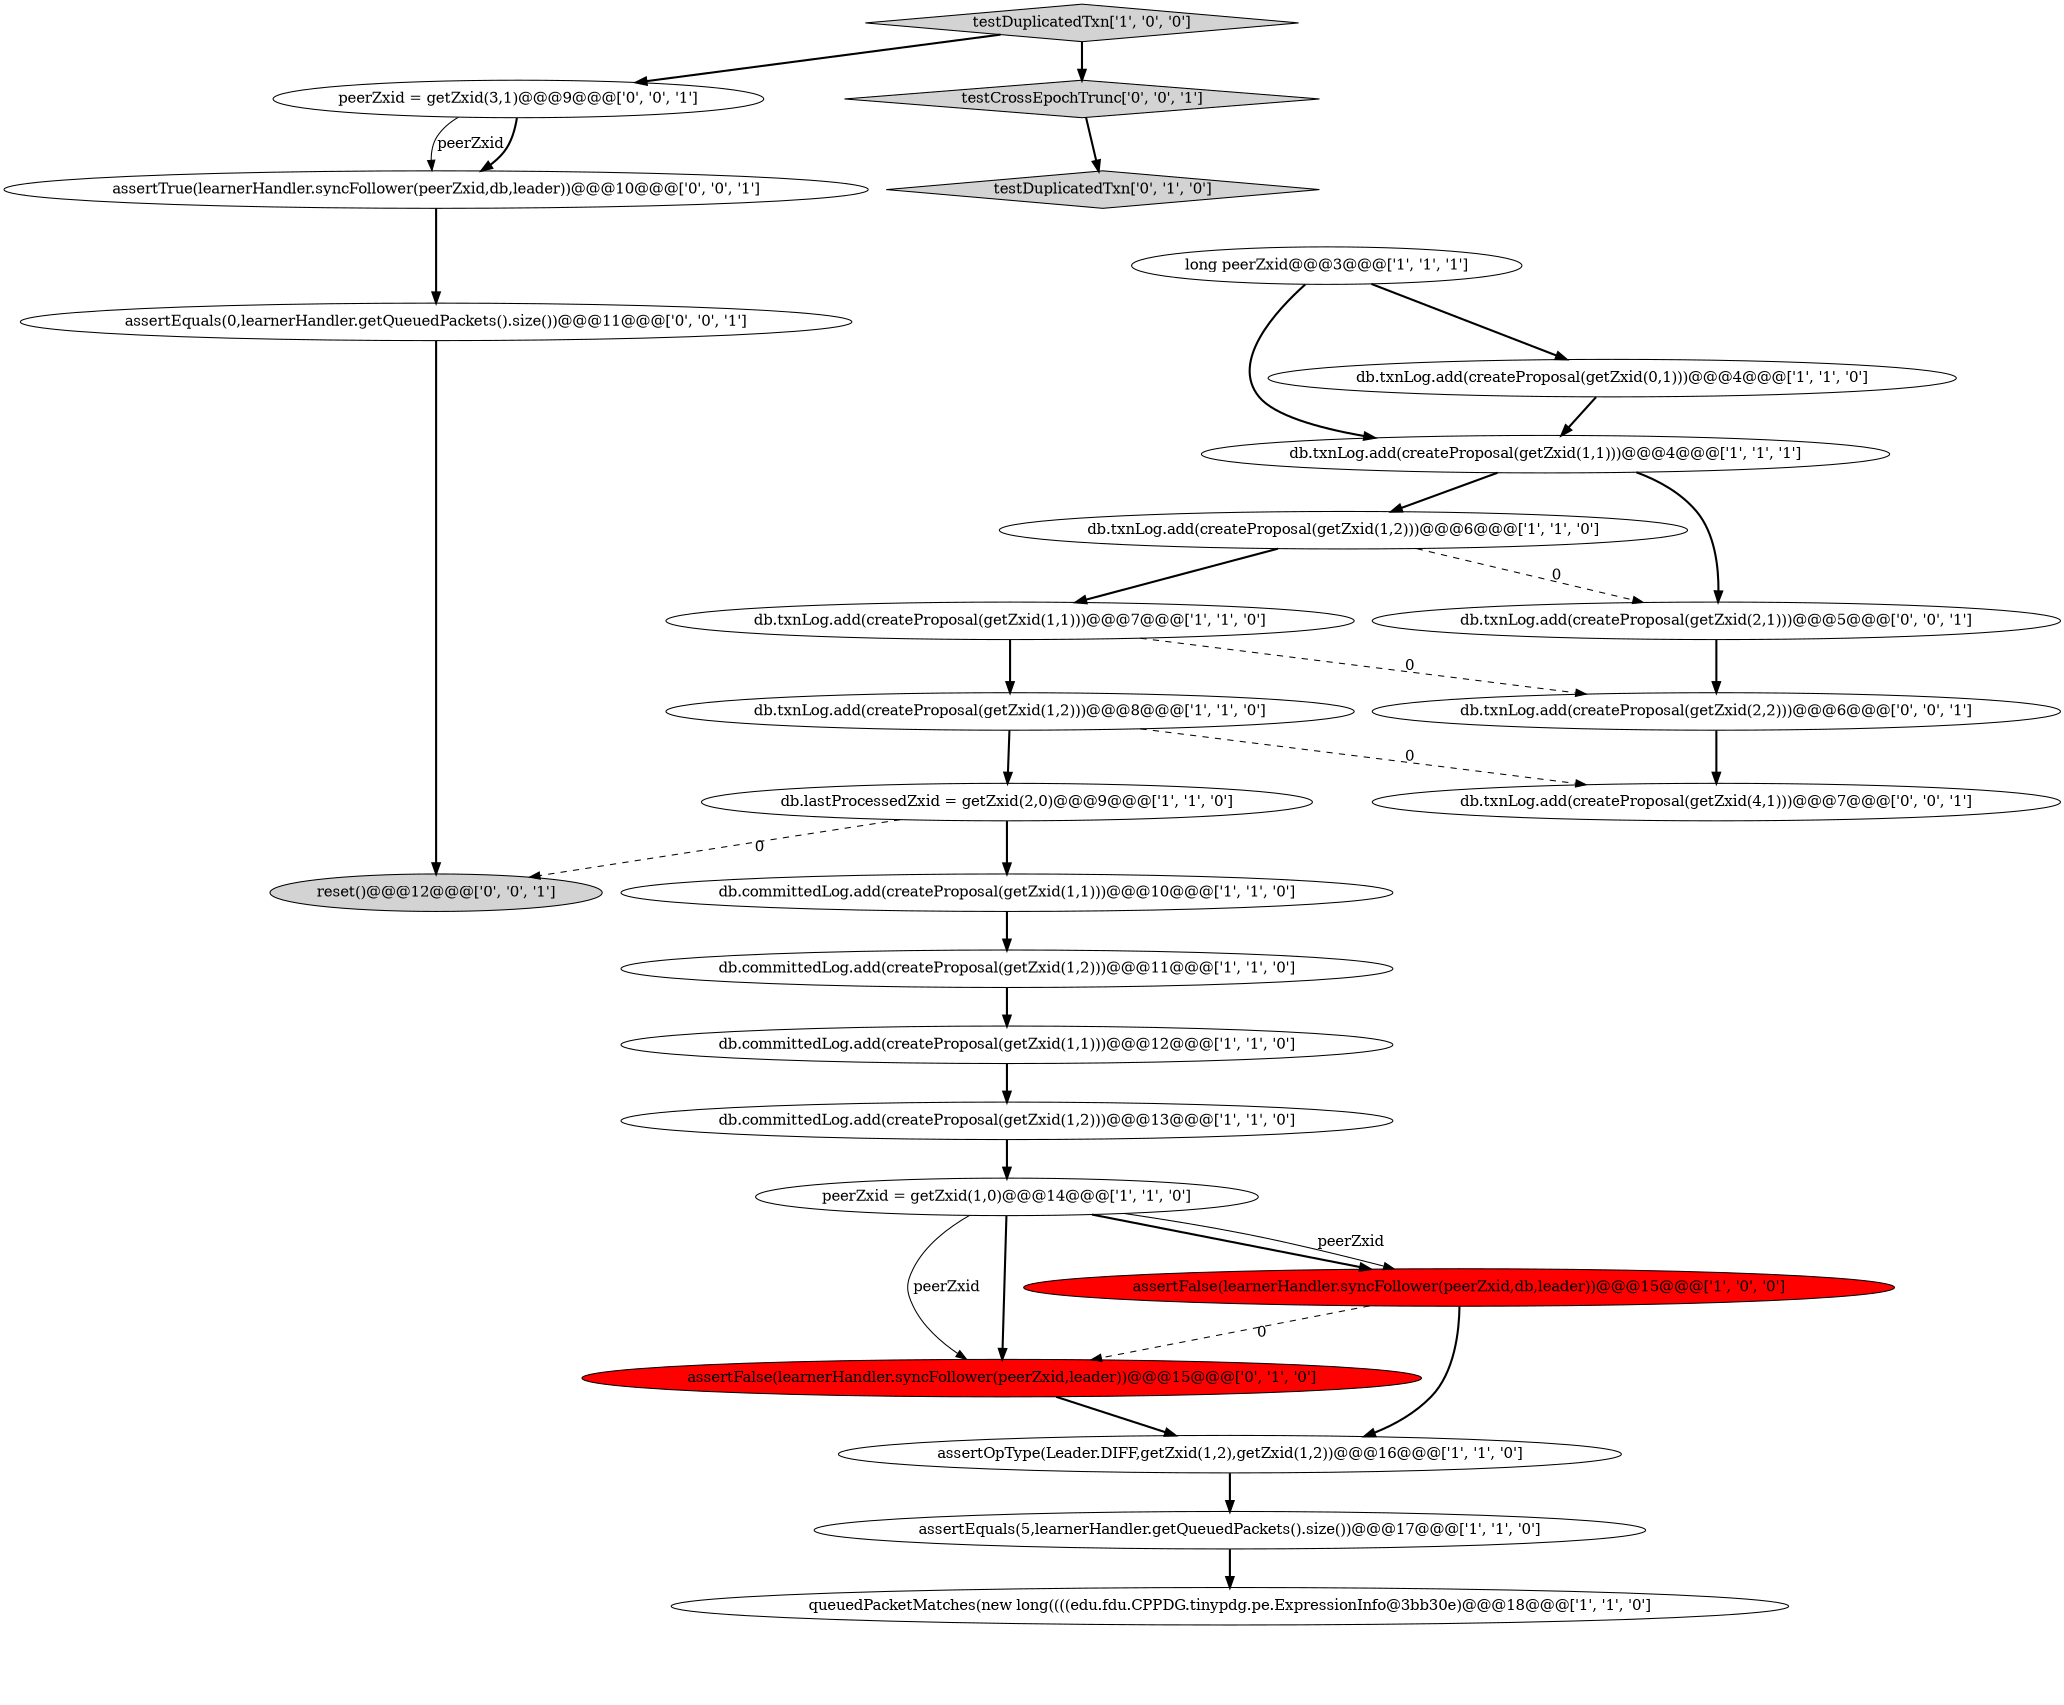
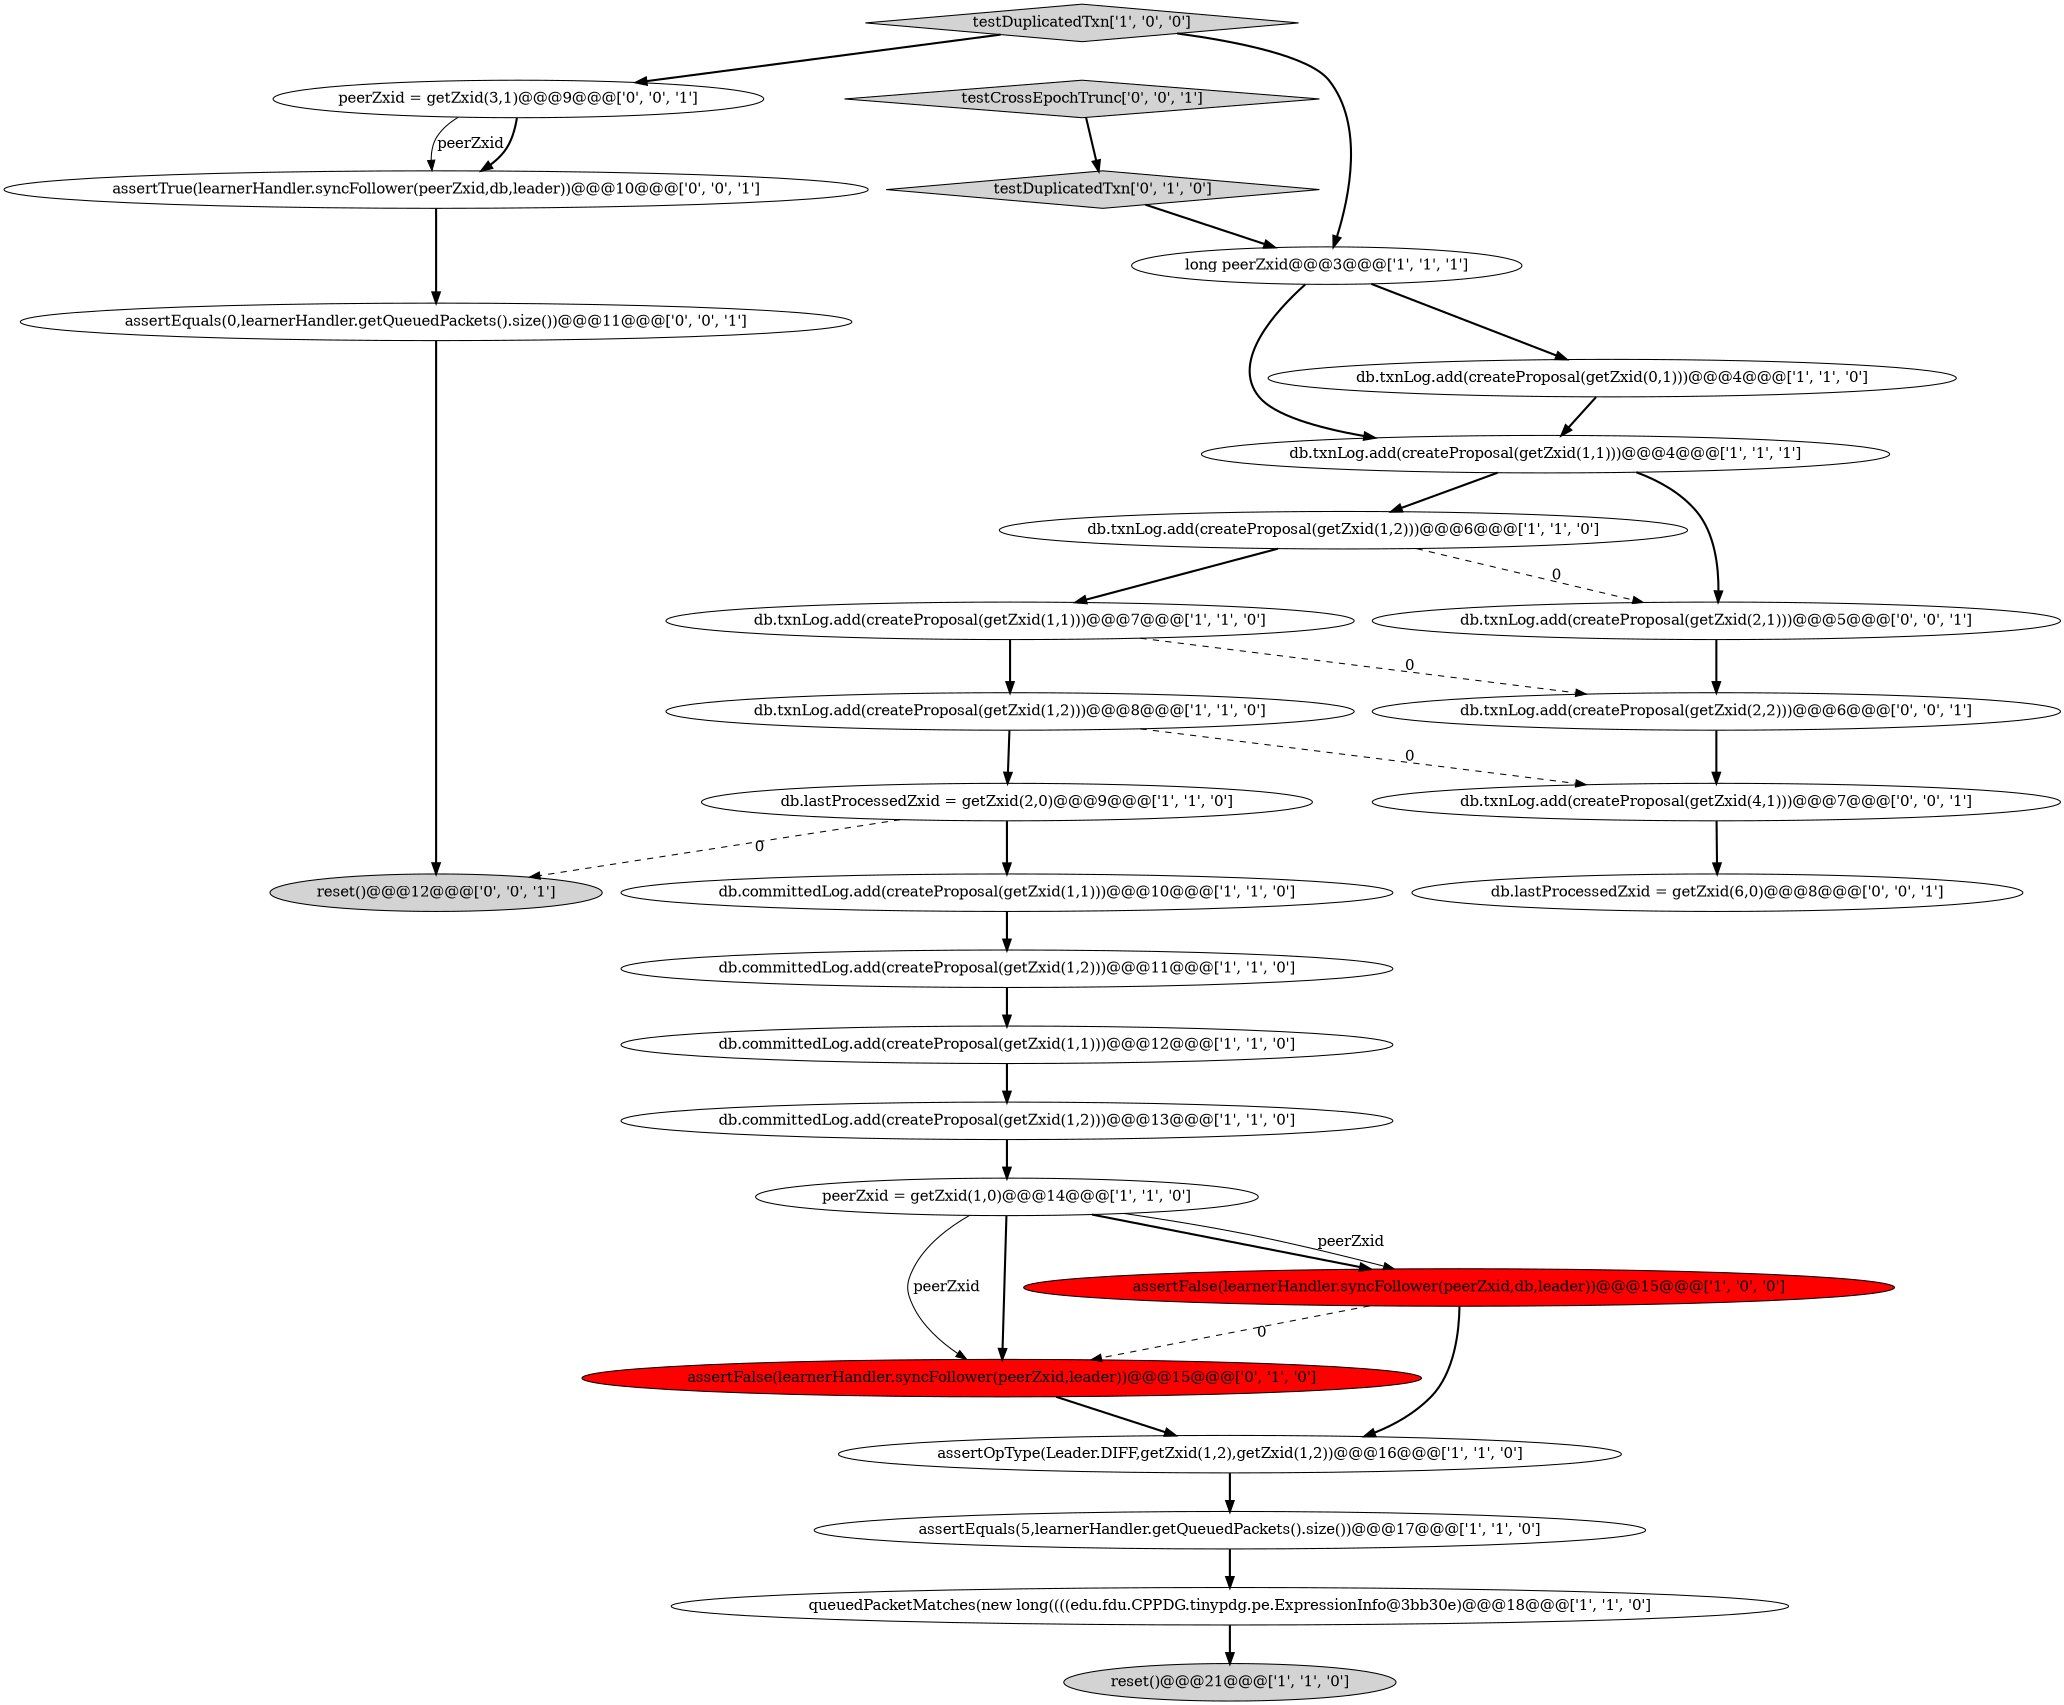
  digraph {
    node [fillcolor=white shape=ellipse style=filled]
    edge [style=bold]
    n1 [label="assertTrue(learnerHandler.syncFollower(peerZxid,db,leader))@@@10@@@['0', '0', '1']"]
    n2 [label="assertEquals(0,learnerHandler.getQueuedPackets().size())@@@11@@@['0', '0', '1']"]
    n3 [fillcolor=lightgray label="reset()@@@12@@@['0', '0', '1']"]
    n4 [label="db.committedLog.add(createProposal(getZxid(1,1)))@@@12@@@['1', '1', '0']"]
    n5 [label="db.committedLog.add(createProposal(getZxid(1,2)))@@@13@@@['1', '1', '0']"]
    n6 [label="peerZxid = getZxid(1,0)@@@14@@@['1', '1', '0']"]
    n7 [label="db.txnLog.add(createProposal(getZxid(4,1)))@@@7@@@['0', '0', '1']"]
+   n8 [label="db.lastProcessedZxid = getZxid(6,0)@@@8@@@['0', '0', '1']"]
    n9 [fillcolor=lightgray label="testCrossEpochTrunc['0', '0', '1']" shape=diamond]
    n10 [fillcolor=lightgray label="testDuplicatedTxn['0', '1', '0']" shape=diamond]
    n11 [label="long peerZxid@@@3@@@['1', '1', '1']"]
    n12 [label="db.txnLog.add(createProposal(getZxid(1,1)))@@@4@@@['1', '1', '1']"]
    n13 [label="db.txnLog.add(createProposal(getZxid(0,1)))@@@4@@@['1', '1', '0']"]
    n14 [label="assertOpType(Leader.DIFF,getZxid(1,2),getZxid(1,2))@@@16@@@['1', '1', '0']"]
    n15 [label="assertEquals(5,learnerHandler.getQueuedPackets().size())@@@17@@@['1', '1', '0']"]
    n16 [label="queuedPacketMatches(new long((((edu.fdu.CPPDG.tinypdg.pe.ExpressionInfo@3bb30e)@@@18@@@['1', '1', '0']"]
    n17 [label="db.txnLog.add(createProposal(getZxid(2,1)))@@@5@@@['0', '0', '1']"]
    n18 [label="db.txnLog.add(createProposal(getZxid(1,2)))@@@6@@@['1', '1', '0']"]
    n19 [label="db.txnLog.add(createProposal(getZxid(2,2)))@@@6@@@['0', '0', '1']"]
    n20 [label="db.txnLog.add(createProposal(getZxid(1,1)))@@@7@@@['1', '1', '0']"]
+   n21 [fillcolor=lightgray label="reset()@@@21@@@['1', '1', '0']"]
    n22 [label="db.lastProcessedZxid = getZxid(2,0)@@@9@@@['1', '1', '0']"]
    n23 [label="db.committedLog.add(createProposal(getZxid(1,1)))@@@10@@@['1', '1', '0']"]
    n24 [label="db.committedLog.add(createProposal(getZxid(1,2)))@@@11@@@['1', '1', '0']"]
    n25 [label="peerZxid = getZxid(3,1)@@@9@@@['0', '0', '1']"]
    n26 [fillcolor=lightgray label="testDuplicatedTxn['1', '0', '0']" shape=diamond]
    n27 [fillcolor=red label="assertFalse(learnerHandler.syncFollower(peerZxid,leader))@@@15@@@['0', '1', '0']"]
    n28 [label="db.txnLog.add(createProposal(getZxid(1,2)))@@@8@@@['1', '1', '0']"]
    n29 [fillcolor=red label="assertFalse(learnerHandler.syncFollower(peerZxid,db,leader))@@@15@@@['1', '0', '0']"]
    n1 -> n2
    n2 -> n3
    n4 -> n5
    n5 -> n6
    n6 -> n27 [label=peerZxid style=solid]
    n6 -> n27
    n6 -> n29
    n6 -> n29 [label=peerZxid style=solid]
+   n7 -> n8
    n9 -> n10
+   n10 -> n11
    n11 -> n12
    n11 -> n13
    n12 -> n17
    n12 -> n18
    n13 -> n12
    n14 -> n15
    n15 -> n16
+   n16 -> n21
    n17 -> n19
    n18 -> n17 [label=0 style=dashed]
    n18 -> n20
    n19 -> n7
    n20 -> n19 [label=0 style=dashed]
    n20 -> n28
    n22 -> n3 [label=0 style=dashed]
    n22 -> n23
    n23 -> n24
    n24 -> n4
    n25 -> n1 [label=peerZxid style=solid]
    n25 -> n1
-   n26 -> n9
+   n26 -> n11
    n26 -> n25
    n27 -> n14
    n28 -> n7 [label=0 style=dashed]
    n28 -> n22
    n29 -> n14
    n29 -> n27 [label=0 style=dashed]
  }
